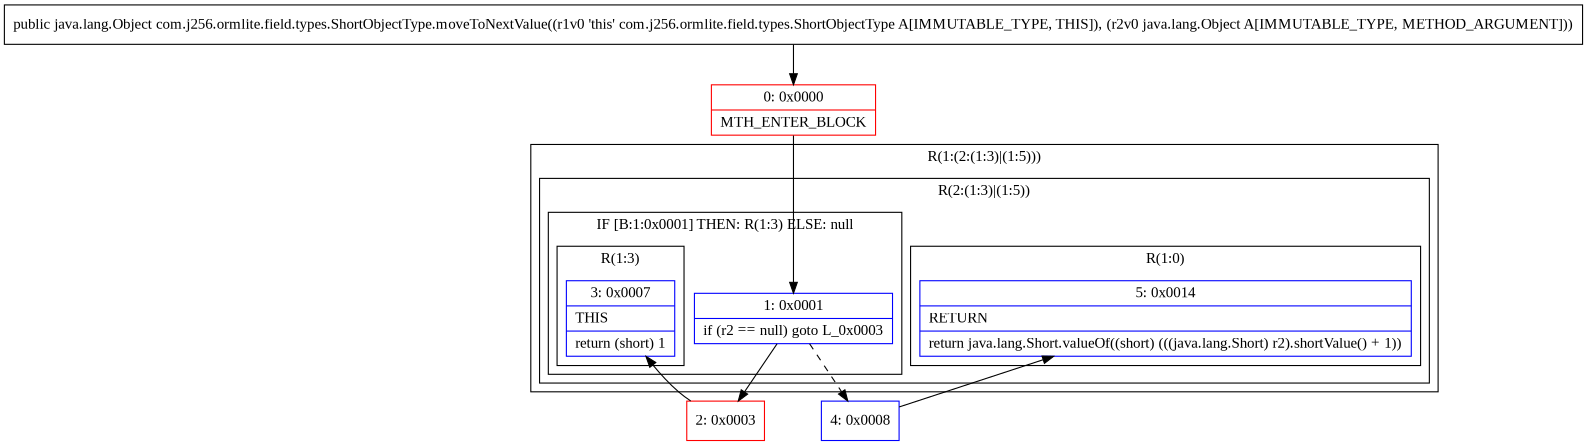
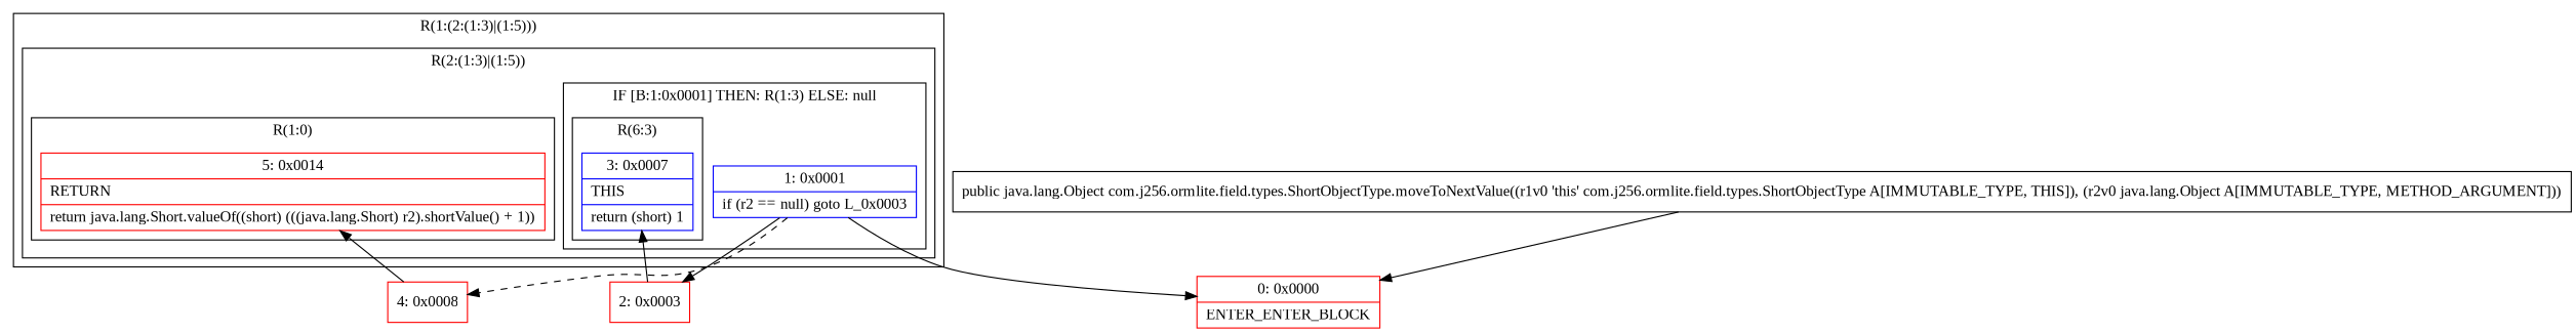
  digraph {
    fontname="Liberation Serif"
    node [color=blue fontname="Liberation Serif" shape=record]
    edge [fontname="Liberation Serif"]
    n1 [label="{3\:\ 0x0007|THIS\l|return (short) 1\l}"]
    n2 [label="{1\:\ 0x0001|if (r2 == null) goto L_0x0003\l}"]
-   n3 [label="{5\:\ 0x0014|RETURN\l|return java.lang.Short.valueOf((short) (((java.lang.Short) r2).shortValue() + 1))\l}"]
+   n3 [color=red label="{5\:\ 0x0014|RETURN\l|return java.lang.Short.valueOf((short) (((java.lang.Short) r2).shortValue() + 1))\l}"]
    n4 [color=red label="{2\:\ 0x0003}"]
-   n5 [label="{4\:\ 0x0008}"]
-   n6 [color=red label="{0\:\ 0x0000|MTH_ENTER_BLOCK\l}"]
+   n5 [color=red label="{4\:\ 0x0008}"]
+   n6 [color=red label="{0\:\ 0x0000|ENTER_ENTER_BLOCK\l}"]
    n7 [label="{public java.lang.Object com.j256.ormlite.field.types.ShortObjectType.moveToNextValue((r1v0 'this' com.j256.ormlite.field.types.ShortObjectType A[IMMUTABLE_TYPE, THIS]), (r2v0 java.lang.Object A[IMMUTABLE_TYPE, METHOD_ARGUMENT])) }" color=""]
    subgraph cluster_1 {
      label="R(1:(2:(1:3)|(1:5)))"
      subgraph cluster_2 {
        label="R(2:(1:3)|(1:5))"
        subgraph cluster_3 {
          label="IF [B:1:0x0001] THEN: R(1:3) ELSE: null"
          n2
          subgraph cluster_4 {
-           label="R(1:3)"
+           label="R(6:3)"
            n1
          }
        }
        subgraph cluster_5 {
          label="R(1:0)"
          n3
        }
      }
    }
    n2 -> n4
    n2 -> n5 [style=dashed]
    n4 -> n1
    n5 -> n3
-   n6 -> n2
+   n2 -> n6
    n7 -> n6
  }
